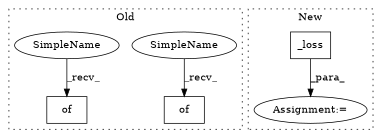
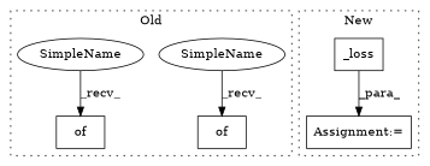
  digraph {
    node [a=32 l="3,1" shape=box]
    n1 [label=of s="5019,5264"]
    n2 [label=of s="5349,5556"]
    n3 [a=42 l=3 label=SimpleName s=5345 shape=ellipse]
    n4 [a=42 l=3 label=SimpleName s=5015 shape=ellipse]
    n5 [l="6,1" label=_loss s="4673,4691"]
-   n6 [a=7 l=1 label="Assignment:=" s=4660 shape=ellipse]
+   n6 [a=7 l=1 label="Assignment:=" s=4660]
    subgraph cluster_1 {
      label=Old
      style=dotted
      n1
      n2
      n3
      n4
    }
    subgraph cluster_2 {
      label=New
      style=dotted
      n5
      n6
    }
    n3 -> n2 [label=_recv_]
    n4 -> n1 [label=_recv_]
    n5 -> n6 [label=_para_]
  }
